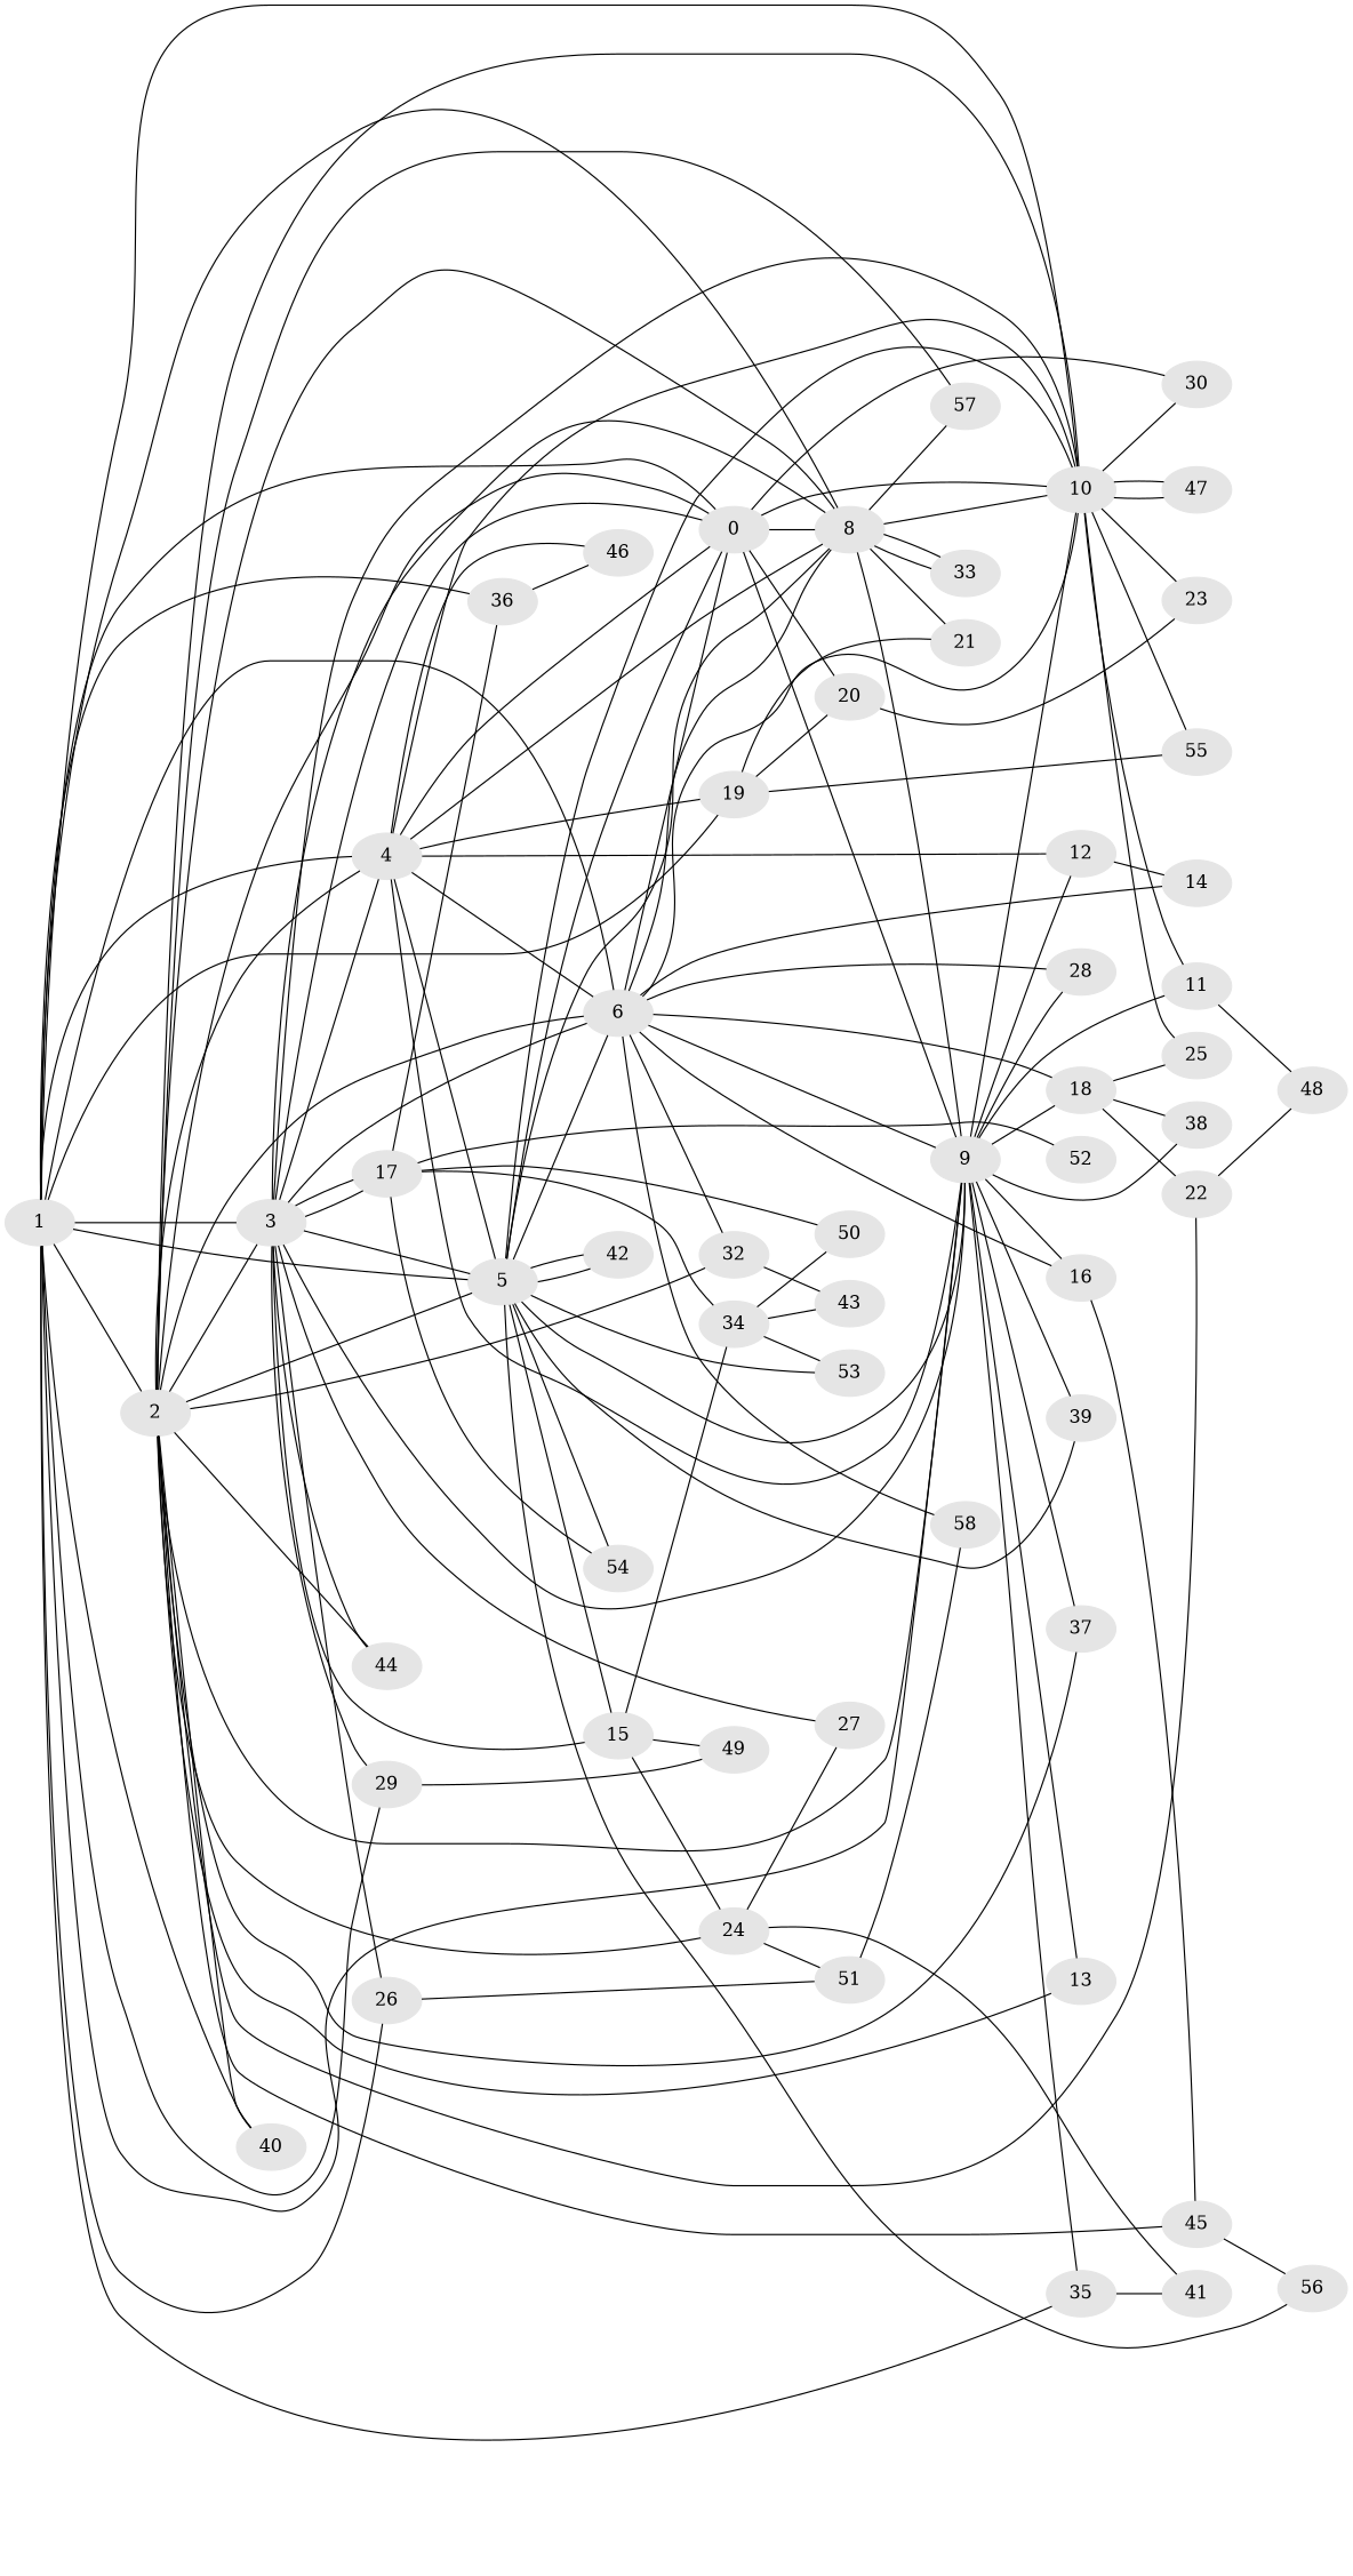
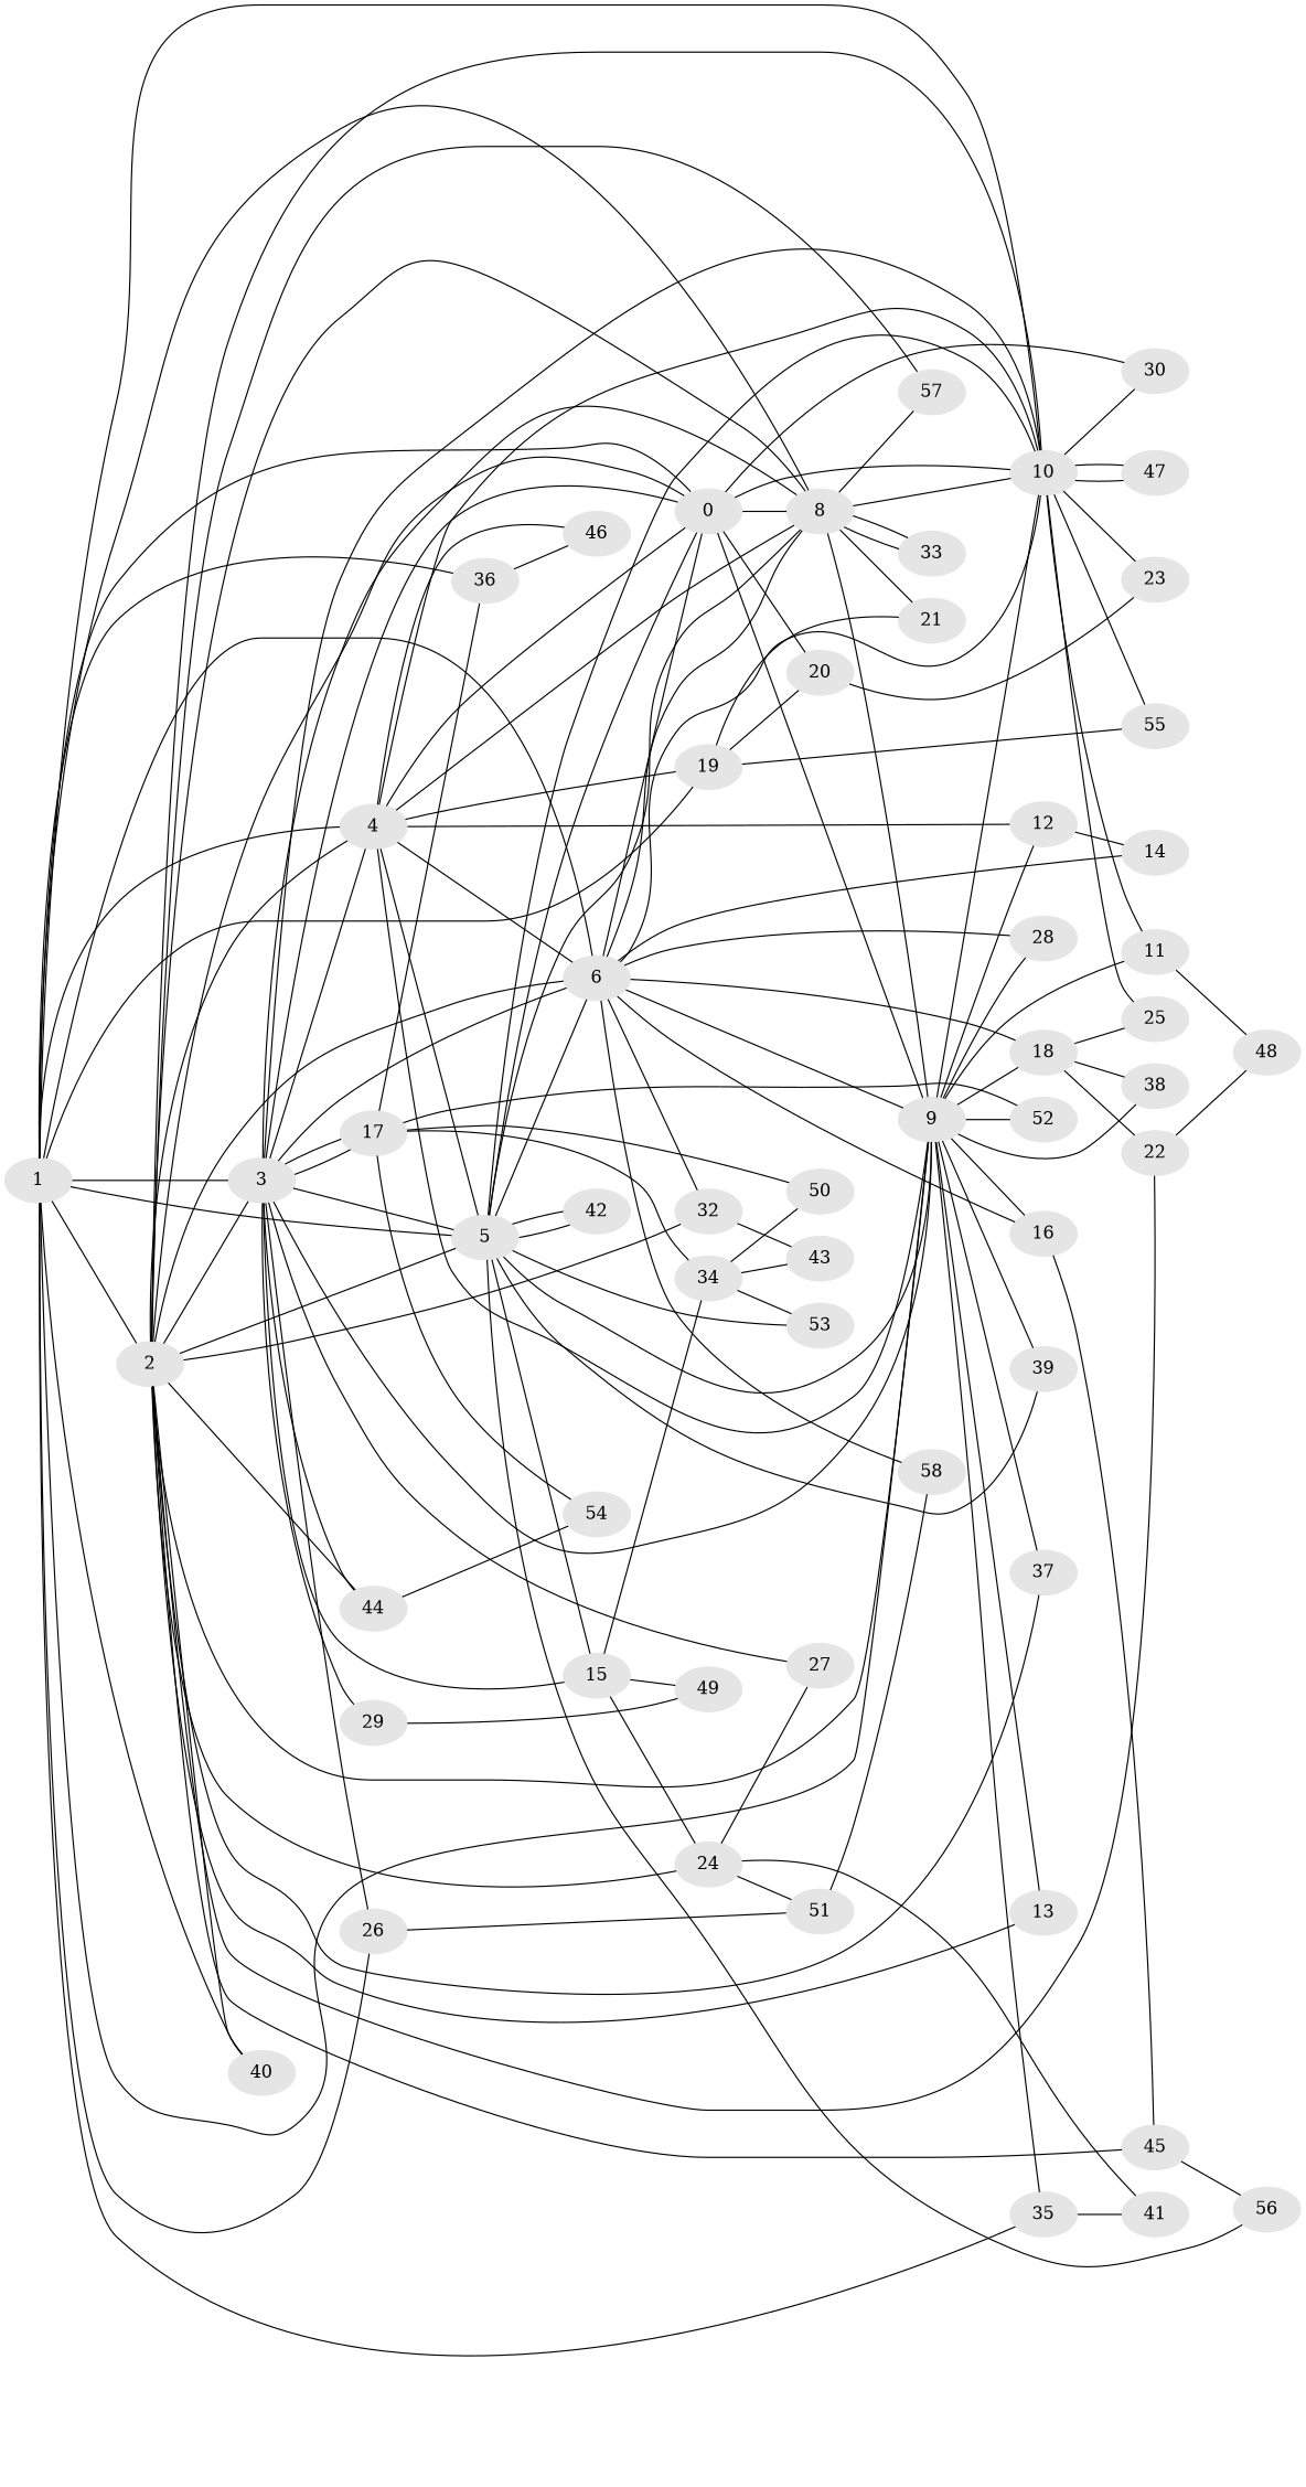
  graph {
    rankdir=LR
    node [color=gray90 style=filled]
    1
    2
    3
    4
    5
    6
    n7 [label=0]
    8
    9
    10
    19
    26
    29
    35
    36
    40
    13
    22
    24
    32
    37
    44
    45
    57
    15
    17
    27
    12
    46
    39
    42
    53
    54
    56
    14
    16
    18
    28
    58
    20
    30
    21
    33
    11
    38
    52
    23
    25
    47
    55
    51
    49
    41
    48
    43
    34
    50
    1 -- 2
    1 -- 3
    1 -- 4
    1 -- 5
    1 -- 6
    1 -- n7
    1 -- 8
    1 -- 9
    1 -- 10
    1 -- 19
    1 -- 26
-   1 -- 29
    1 -- 35
    1 -- 36
    1 -- 40
    2 -- 3
    2 -- 4
    2 -- 5
    2 -- 6
    2 -- n7
    2 -- 8
    2 -- 9
    2 -- 10
    2 -- 40
    2 -- 13
    2 -- 22
    2 -- 24
    2 -- 32
    2 -- 37
    2 -- 44
    2 -- 45
    2 -- 57
    3 -- 4
    3 -- 5
    3 -- 6
    3 -- n7
    3 -- 8
    3 -- 9
    3 -- 10
    3 -- 26
    3 -- 29
    3 -- 44
    3 -- 15
    3 -- 17
    3 -- 17
    3 -- 27
    4 -- 5
    4 -- 6
    4 -- n7
    4 -- 8
    4 -- 9
    4 -- 10
    4 -- 19
    4 -- 12
    4 -- 46
    5 -- 6
    5 -- n7
    5 -- 8
    5 -- 9
    5 -- 10
    5 -- 15
    5 -- 39
    5 -- 42
    5 -- 42
    5 -- 53
-   5 -- 54
+   44 -- 54
    5 -- 56
    6 -- n7
    6 -- 8
    6 -- 9
    6 -- 10
    6 -- 32
    6 -- 14
    6 -- 16
    6 -- 18
    6 -- 28
    6 -- 58
    n7 -- 8
    n7 -- 9
    n7 -- 10
    n7 -- 20
    n7 -- 30
    8 -- 9
    8 -- 10
    8 -- 57
    8 -- 21
    8 -- 33
    8 -- 33
    9 -- 10
    9 -- 35
    9 -- 13
    9 -- 37
    9 -- 12
    9 -- 39
    9 -- 16
    9 -- 18
    9 -- 28
    9 -- 11
    9 -- 38
+   9 -- 52
    10 -- 30
    10 -- 11
    10 -- 23
    10 -- 25
    10 -- 47
    10 -- 47
    10 -- 55
    19 -- 20
    19 -- 21
    19 -- 55
    26 -- 51
    29 -- 49
    35 -- 41
    36 -- 46
    22 -- 48
    24 -- 27
    24 -- 51
    24 -- 41
    32 -- 43
    45 -- 56
    15 -- 24
    15 -- 49
    15 -- 34
    17 -- 36
    17 -- 54
    17 -- 52
    17 -- 34
    17 -- 50
    12 -- 14
    16 -- 45
    18 -- 22
    18 -- 38
    18 -- 25
    20 -- 23
    11 -- 48
    51 -- 58
    34 -- 53
    34 -- 43
    34 -- 50
  }
